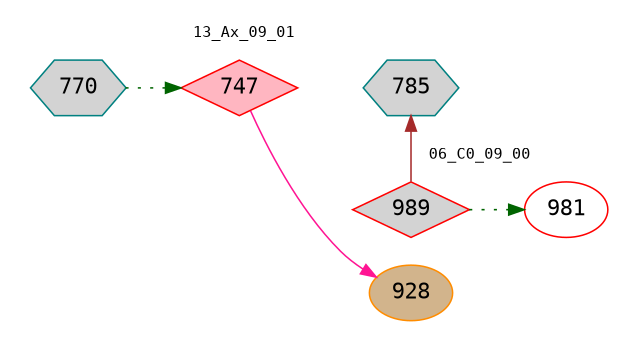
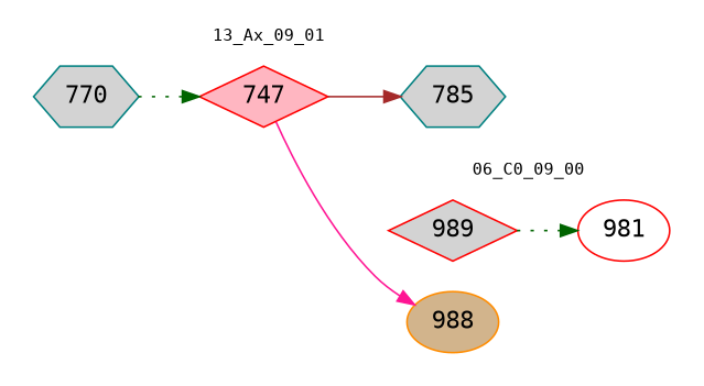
  digraph {
    fontname="DejaVu Sans Mono"
    rankdir=LR
    node [color=red fillcolor=lightgrey fontname="DejaVu Sans Mono" shape=hexagon style=filled]
    edge [color=darkgreen fontname="DejaVu Sans Mono" style=dotted]
    n1 [color=teal label=770]
    n2 [fillcolor=lightpink label=747 shape=diamond]
    n3 [color=teal label=785]
    n4 [label=989 shape=diamond]
    n5 [fillcolor=white label=981 shape=ellipse]
-   n6 [color=darkorange fillcolor=tan label=928 shape=ellipse]
+   n6 [color=darkorange fillcolor=tan label=988 shape=ellipse]
    subgraph cluster_1 {
      color=white
      fontsize=10
      label="13_Ax_09_01"
      n1
      n2
      n3
    }
    subgraph cluster_2 {
      color=white
      fontsize=10
      label="06_C0_09_00"
      n4
      n5
      n6
    }
    n1 -> n2
-   n4 -> n3 [color=brown style=solid]
+   n2 -> n3 [color=brown style=solid]
    n2 -> n6 [color=deeppink style=solid]
    n4 -> n5
  }
